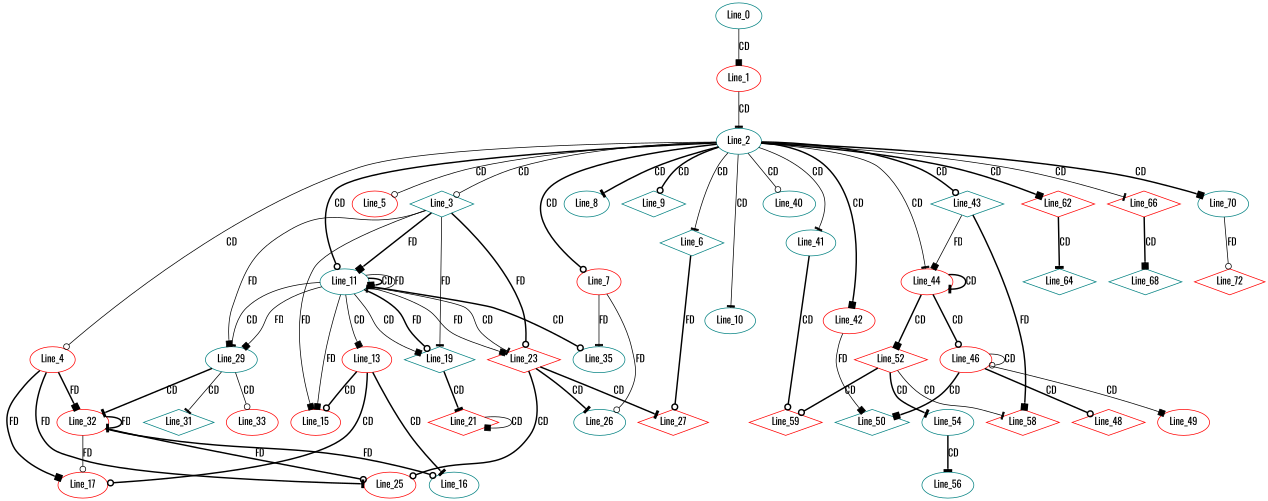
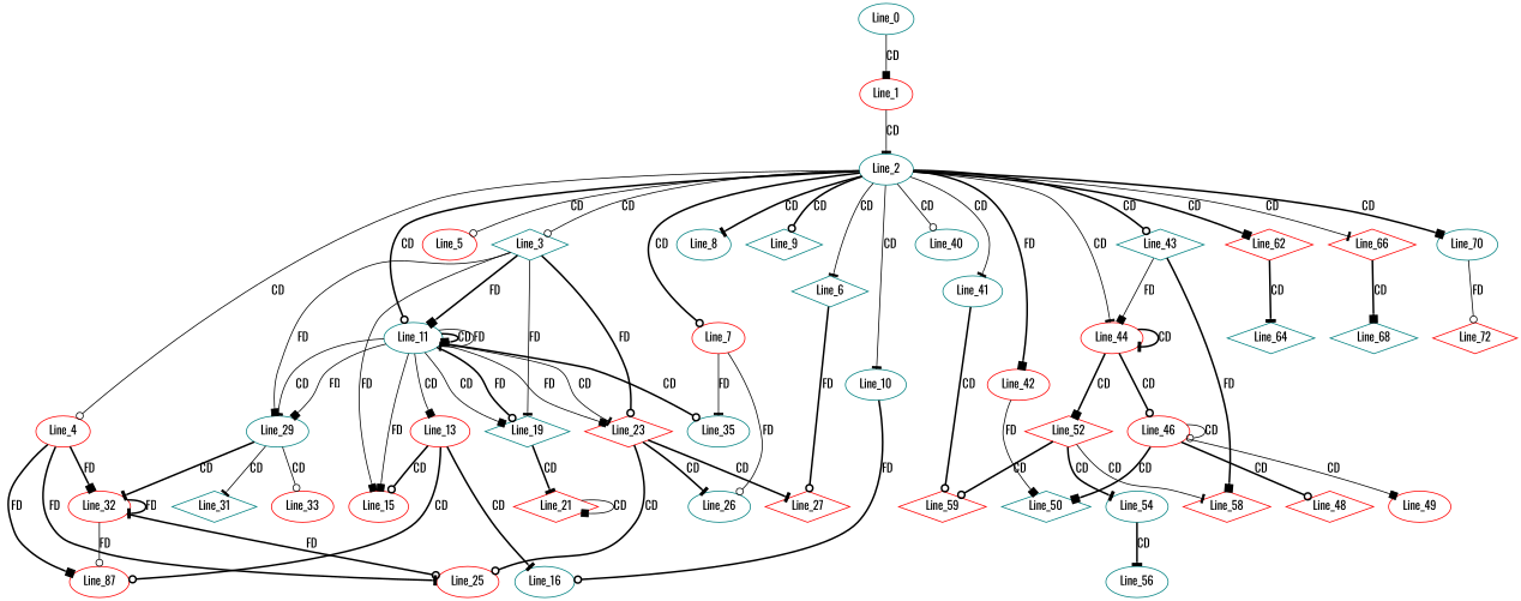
  digraph {
    fontname=Oswald
    node [color=red fontname=Oswald shape=ellipse]
    edge [arrowhead=odot fontname=Oswald style=bold]
    Line_0 [color=teal]
    Line_1
    Line_2 [color=teal]
    Line_3 [color=teal shape=diamond]
    Line_4
    Line_5
    Line_6 [color=teal shape=diamond]
    Line_7
    Line_8 [color=teal]
    Line_9 [color=teal shape=diamond]
    Line_10 [color=teal]
    Line_11 [color=teal]
    Line_40 [color=teal]
    Line_41 [color=teal]
    Line_42
    Line_43 [color=teal shape=diamond]
    Line_44
    Line_62 [shape=diamond]
    Line_66 [shape=diamond]
    Line_70 [color=teal]
    Line_15
    Line_19 [color=teal shape=diamond]
    Line_23 [shape=diamond]
    Line_29 [color=teal]
-   Line_17
+   Line_17 [label=Line_87]
    Line_25
    Line_32
    Line_27 [shape=diamond]
    Line_26 [color=teal]
    Line_35 [color=teal]
    Line_16 [color=teal]
    Line_13
    Line_59 [shape=diamond]
    Line_50 [color=teal shape=diamond]
    Line_58 [shape=diamond]
    Line_46
    Line_52 [shape=diamond]
    Line_64 [color=teal shape=diamond]
    Line_68 [color=teal shape=diamond]
    Line_72 [shape=diamond]
    Line_21 [shape=diamond]
    Line_31 [color=teal shape=diamond]
    Line_33
    Line_48 [shape=diamond]
    Line_49
    Line_54 [color=teal]
    Line_56 [color=teal]
    Line_0 -> Line_1 [arrowhead=box label=CD style=solid]
    Line_1 -> Line_2 [arrowhead=tee label=CD style=solid]
    Line_2 -> Line_3 [label=CD style=solid]
    Line_2 -> Line_4 [label=CD style=solid]
    Line_2 -> Line_5 [label=CD style=solid]
    Line_2 -> Line_6 [arrowhead=tee label=CD style=solid]
    Line_2 -> Line_7 [label=CD]
    Line_2 -> Line_8 [arrowhead=tee label=CD]
    Line_2 -> Line_9 [label=CD]
    Line_2 -> Line_10 [arrowhead=tee label=CD style=solid]
    Line_2 -> Line_11 [label=CD]
    Line_2 -> Line_40 [label=CD style=solid]
    Line_2 -> Line_41 [arrowhead=tee label=CD style=solid]
-   Line_2 -> Line_42 [arrowhead=box label=CD]
+   Line_2 -> Line_42 [arrowhead=box label=FD]
    Line_2 -> Line_43 [label=CD]
    Line_2 -> Line_44 [arrowhead=tee label=CD style=solid]
    Line_2 -> Line_62 [arrowhead=box label=CD]
    Line_2 -> Line_66 [arrowhead=tee label=CD style=solid]
    Line_2 -> Line_70 [arrowhead=box label=CD]
    Line_3 -> Line_11 [arrowhead=box label=FD]
    Line_3 -> Line_15 [arrowhead=box label=FD style=solid]
    Line_3 -> Line_19 [arrowhead=tee label=FD style=solid]
    Line_3 -> Line_23 [label=FD]
    Line_3 -> Line_29 [arrowhead=box label=FD style=solid]
    Line_4 -> Line_17 [arrowhead=box label=FD]
    Line_4 -> Line_25 [arrowhead=tee label=FD]
    Line_4 -> Line_32 [arrowhead=box label=FD]
    Line_6 -> Line_27 [label=FD]
    Line_7 -> Line_26 [label=FD style=solid]
    Line_7 -> Line_35 [arrowhead=tee label=FD style=solid]
-   Line_32 -> Line_16 [label=FD]
+   Line_10 -> Line_16 [label=FD]
    Line_11 -> Line_11 [arrowhead=box label=CD]
    Line_11 -> Line_11 [arrowhead=tee label=FD style=solid]
    Line_11 -> Line_15 [arrowhead=box label=FD style=solid]
    Line_11 -> Line_19 [arrowhead=box label=CD style=solid]
    Line_11 -> Line_19 [label=FD]
    Line_11 -> Line_23 [arrowhead=tee label=CD style=solid]
    Line_11 -> Line_23 [arrowhead=box label=FD style=solid]
    Line_11 -> Line_29 [arrowhead=tee label=CD style=solid]
    Line_11 -> Line_29 [arrowhead=box label=FD style=solid]
    Line_11 -> Line_35 [label=CD]
    Line_11 -> Line_13 [arrowhead=box label=CD style=solid]
    Line_41 -> Line_59 [label=CD]
    Line_42 -> Line_50 [arrowhead=box label=FD style=solid]
    Line_43 -> Line_44 [arrowhead=box label=FD style=solid]
    Line_43 -> Line_58 [arrowhead=box label=FD]
    Line_44 -> Line_44 [arrowhead=tee label=CD]
    Line_44 -> Line_46 [label=CD]
    Line_44 -> Line_52 [arrowhead=box label=CD]
    Line_62 -> Line_64 [arrowhead=tee label=CD]
    Line_66 -> Line_68 [arrowhead=box label=CD]
    Line_70 -> Line_72 [label=FD style=solid]
    Line_19 -> Line_21 [arrowhead=tee label=CD]
    Line_23 -> Line_25 [label=CD]
    Line_23 -> Line_27 [arrowhead=tee label=CD]
    Line_23 -> Line_26 [arrowhead=tee label=CD]
    Line_29 -> Line_32 [arrowhead=tee label=CD]
    Line_29 -> Line_31 [arrowhead=tee label=CD style=solid]
    Line_29 -> Line_33 [label=CD style=solid]
    Line_32 -> Line_17 [label=FD style=solid]
    Line_32 -> Line_25 [label=FD]
    Line_32 -> Line_32 [arrowhead=tee label=FD]
    Line_13 -> Line_15 [label=CD]
    Line_13 -> Line_17 [label=CD]
    Line_13 -> Line_16 [arrowhead=tee label=CD]
    Line_46 -> Line_50 [arrowhead=box label=CD]
    Line_46 -> Line_46 [label=CD style=solid]
    Line_46 -> Line_48 [label=CD]
    Line_46 -> Line_49 [arrowhead=box label=CD style=solid]
    Line_52 -> Line_59 [label=CD]
    Line_52 -> Line_58 [arrowhead=tee label=CD style=solid]
    Line_52 -> Line_54 [arrowhead=tee label=CD]
    Line_21 -> Line_21 [arrowhead=box label=CD style=solid]
    Line_54 -> Line_56 [arrowhead=tee label=CD]
  }
